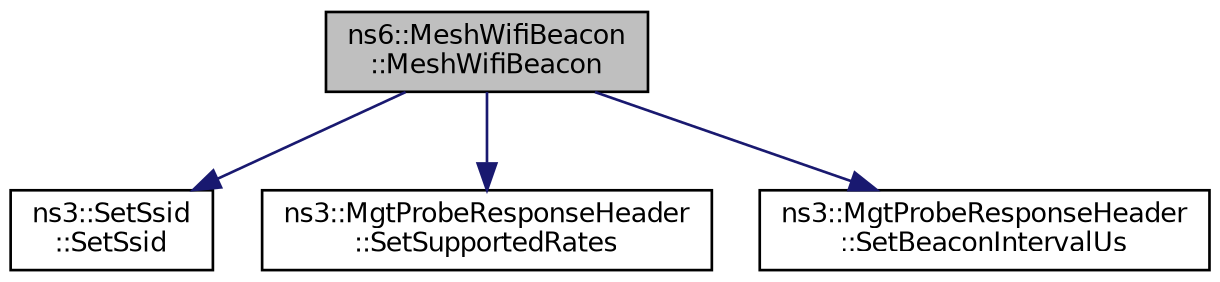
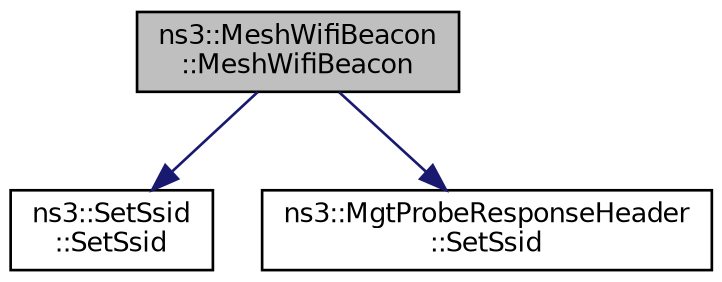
  digraph {
    rankdir=TB
    node [color=black fillcolor=white fontname=Helvetica fontsize=10 shape=record style=filled]
    edge [color=midnightblue fontname=Helvetica fontsize=10 labelfontname=Helvetica labelfontsize=10 style=solid]
-   n1 [fillcolor=grey75 fontcolor=black height=0.2 label="ns6::MeshWifiBeacon\l::MeshWifiBeacon" width=0.4]
+   n1 [fillcolor=grey75 fontcolor=black height=0.2 label="ns3::MeshWifiBeacon\l::MeshWifiBeacon" width=0.4]
    n2 [height=0.2 label="ns3::SetSsid\l::SetSsid" width=0.4]
-   n3 [height=0.2 label="ns3::MgtProbeResponseHeader\l::SetSupportedRates" width=0.4]
-   n4 [height=0.2 label="ns3::MgtProbeResponseHeader\l::SetBeaconIntervalUs" width=0.4]
+   n3 [height=0.2 label="ns3::MgtProbeResponseHeader\l::SetSsid" width=0.4]
    n1 -> n2
    n1 -> n3
-   n1 -> n4
  }
